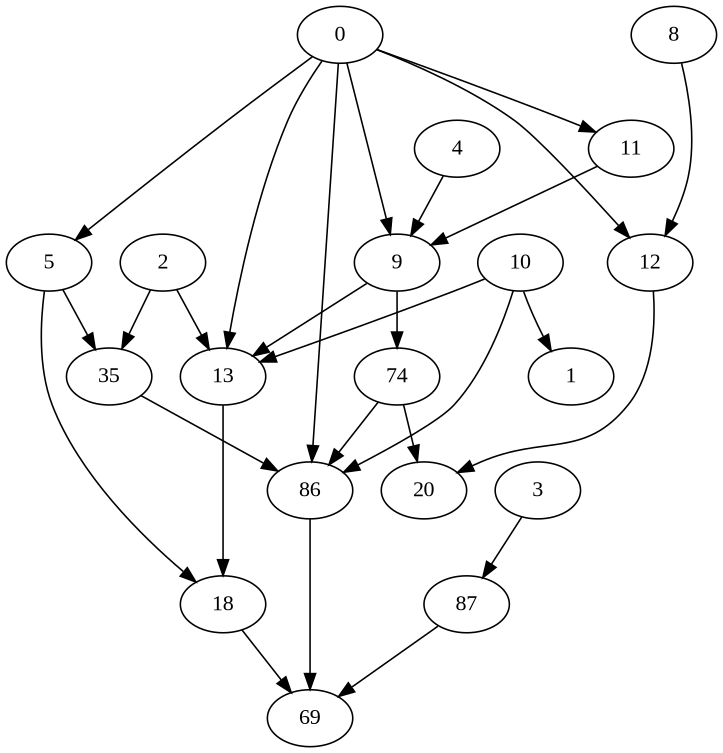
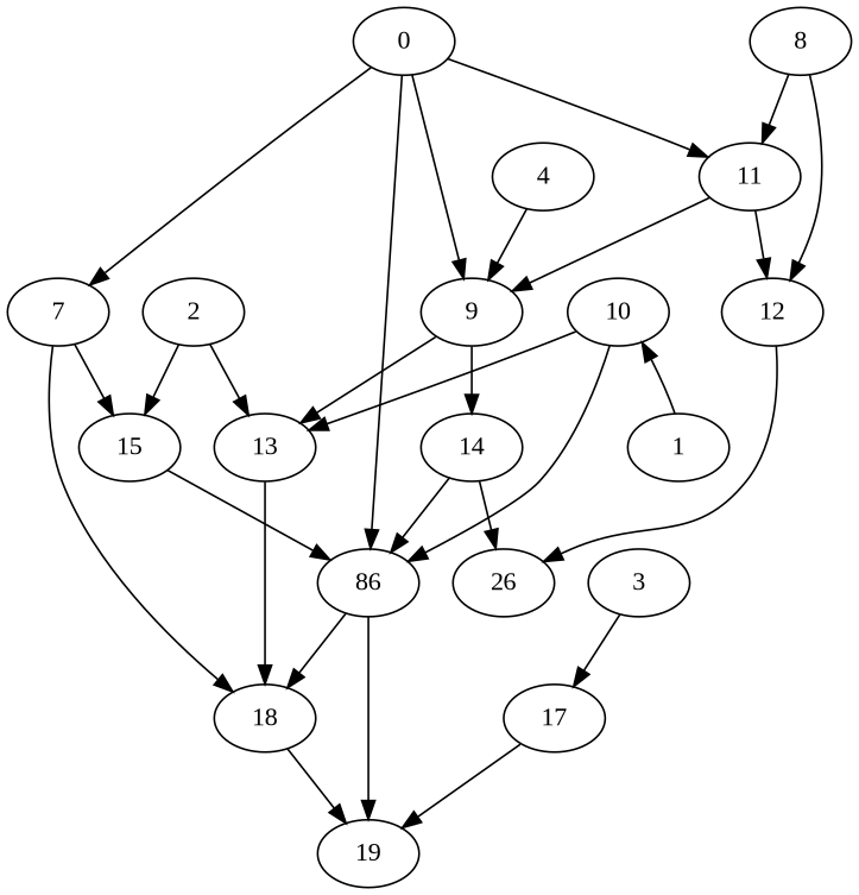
  digraph {
    "Duplicate states"=0
    GraphType=Random
    "Max states in OPEN"=0
    Modes="120000ms; topo-ordered tasks, ; Pruning: task equivalence, fixed order ready list, ; F-value: ; Optimisation: best schedule length (SL) optimisation on equal, "
    NumberOfTasks=21
    "Pruned using list schedule length"=1
    "States removed from OPEN"=0
    TargetSystem="Homogeneous-4"
    "Time to schedule (ms)"=108
    "Total idle time"=3
    "Total schedule length"=630
    "Total sequential time"=1857
    "Total states created"=2
    fontname="Liberation Serif"
    node ["Finish time"=119 Processor=0 "Start time"=0 Weight=119 fontname="Liberation Serif"]
    edge [Weight=3 fontname="Liberation Serif"]
    0
-   5 ["Finish time"=290 "Start time"=119 Weight=171]
+   5 ["Finish time"=290 "Start time"=119 Weight=171 label=7]
    9 ["Finish time"=173 Processor=2 "Start time"=122 Weight=51]
    13 ["Finish time"=324 Processor=1 "Start time"=205]
    n5 ["Finish time"=426 "Start time"=341 Weight=85 label=86]
    12 ["Finish time"=275 Processor=2 "Start time"=241 Weight=34]
    11 ["Finish time"=392 Processor=1 "Start time"=324 Weight=68]
-   15 ["Finish time"=341 "Start time"=290 Weight=51 label=35]
+   15 ["Finish time"=341 "Start time"=290 Weight=51]
    18 ["Finish time"=545 "Start time"=426]
-   14 ["Finish time"=207 Processor=2 "Start time"=173 Weight=34 label=74]
-   19 ["Finish time"=630 "Start time"=545 Weight=85 label=69]
-   20 ["Finish time"=429 Processor=2 "Start time"=275 Weight=154]
+   14 ["Finish time"=207 Processor=2 "Start time"=173 Weight=34]
+   19 ["Finish time"=630 "Start time"=545 Weight=85]
+   20 ["Finish time"=429 Processor=2 "Start time"=275 Weight=154 label=26]
    1 ["Finish time"=68 Processor=1 Weight=68]
    10 ["Finish time"=205 Processor=1 "Start time"=68 Weight=137]
    4 ["Finish time"=51 Processor=3 Weight=51]
    2 [Processor=2 "Start time"=51 Weight=68]
    3 ["Finish time"=272 Processor=3 "Start time"=153]
-   17 ["Finish time"=409 Processor=3 "Start time"=272 Weight=137 label=87]
+   17 ["Finish time"=409 Processor=3 "Start time"=272 Weight=137]
    8 ["Finish time"=241 Processor=2 "Start time"=207 Weight=34]
    0 -> 5
    0 -> 9
-   0 -> 13 [Weight=9]
    0 -> n5 [Weight=10]
-   0 -> 12 [Weight=6]
+   11 -> 12 [Weight=6]
    0 -> 11 [Weight=4]
    5 -> 15 [Weight=9]
    5 -> 18 [Weight=9]
    9 -> 13 [Weight=2]
    9 -> 14 [Weight=8]
    13 -> 18 [Weight=8]
+   n5 -> 18 [Weight=2]
    n5 -> 19 [Weight=2]
    12 -> 20
    11 -> 9 [Weight=5]
    15 -> n5 [Weight=10]
    18 -> 19 [Weight=8]
    14 -> n5 [Weight=7]
    14 -> 20 [Weight=5]
-   10 -> 1 [Weight=7]
+   1 -> 10 [Weight=7]
    10 -> 13 [Weight=10]
    10 -> n5 [Weight=5]
    4 -> 9 [Weight=6]
    2 -> 13 [Weight=9]
    2 -> 15
    3 -> 17 [Weight=2]
    17 -> 19 [Weight=4]
    8 -> 12
+   8 -> 11 [Weight=4]
  }
